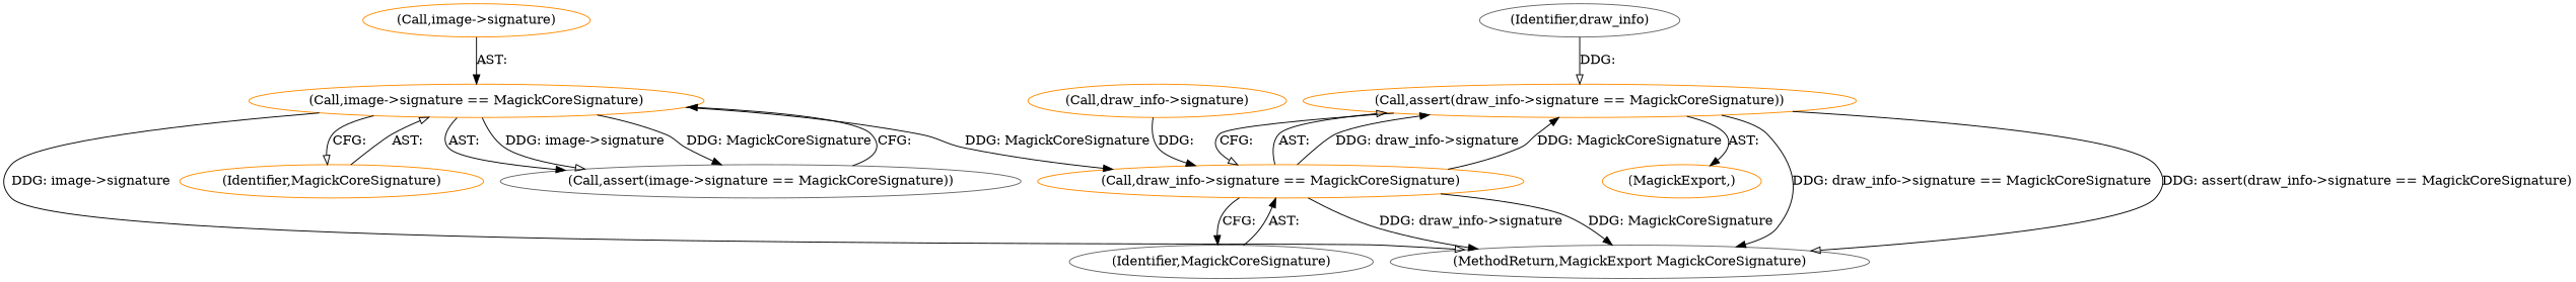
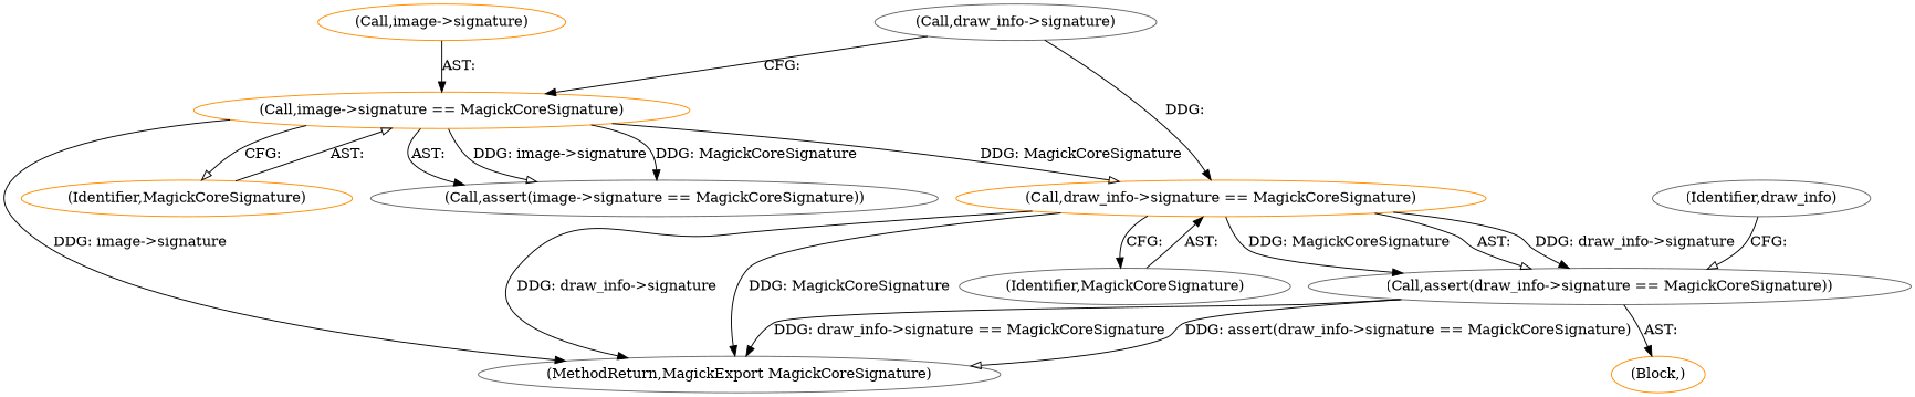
  digraph {
    node [color=darkorange]
    edge [arrowhead=normal]
-   n1 [label="(Call,assert(draw_info->signature == MagickCoreSignature))"]
+   n1 [color=gray40 label="(Call,assert(draw_info->signature == MagickCoreSignature))"]
    n2 [label="(Call,draw_info->signature == MagickCoreSignature)"]
-   n3 [label="(MagickExport,)"]
+   n3 [label="(Block,)"]
    n4 [color=gray40 label="(MethodReturn,MagickExport MagickCoreSignature)"]
    n5 [color=gray40 label="(Identifier,MagickCoreSignature)"]
    n6 [label="(Call,image->signature == MagickCoreSignature)"]
    n7 [label="(Identifier,MagickCoreSignature)"]
    n8 [color=gray40 label="(Call,assert(image->signature == MagickCoreSignature))"]
    n9 [label="(Call,image->signature)"]
-   n10 [label="(Call,draw_info->signature)"]
+   n10 [color=gray40 label="(Call,draw_info->signature)"]
    n11 [color=gray40 label="(Identifier,draw_info)"]
-   n1 -> n2 [arrowhead=onormal label="CFG: "]
    n1 -> n3 [label="AST: "]
    n1 -> n4 [label="DDG: draw_info->signature == MagickCoreSignature"]
    n1 -> n4 [arrowhead=onormal label="DDG: assert(draw_info->signature == MagickCoreSignature)"]
    n2 -> n1 [arrowhead=onormal label="AST: "]
    n2 -> n1 [label="DDG: draw_info->signature"]
    n2 -> n1 [label="DDG: MagickCoreSignature"]
    n2 -> n4 [label="DDG: draw_info->signature"]
    n2 -> n4 [label="DDG: MagickCoreSignature"]
    n2 -> n5 [label="CFG: "]
    n5 -> n2 [label="AST: "]
-   n6 -> n2 [label="DDG: MagickCoreSignature"]
-   n6 -> n4 [arrowhead=onormal label="DDG: image->signature"]
+   n6 -> n2 [arrowhead=onormal label="DDG: MagickCoreSignature"]
+   n6 -> n4 [label="DDG: image->signature"]
    n6 -> n7 [arrowhead=onormal label="CFG: "]
    n6 -> n8 [label="AST: "]
    n6 -> n8 [arrowhead=onormal label="DDG: image->signature"]
    n6 -> n8 [label="DDG: MagickCoreSignature"]
    n7 -> n6 [arrowhead=onormal label="AST: "]
-   n8 -> n6 [label="CFG: "]
+   n10 -> n6 [label="CFG: "]
    n9 -> n6 [label="AST: "]
    n10 -> n2 [label="DDG: "]
-   n11 -> n1 [arrowhead=onormal label="DDG: "]
+   n11 -> n1 [arrowhead=onormal label="CFG: "]
  }
